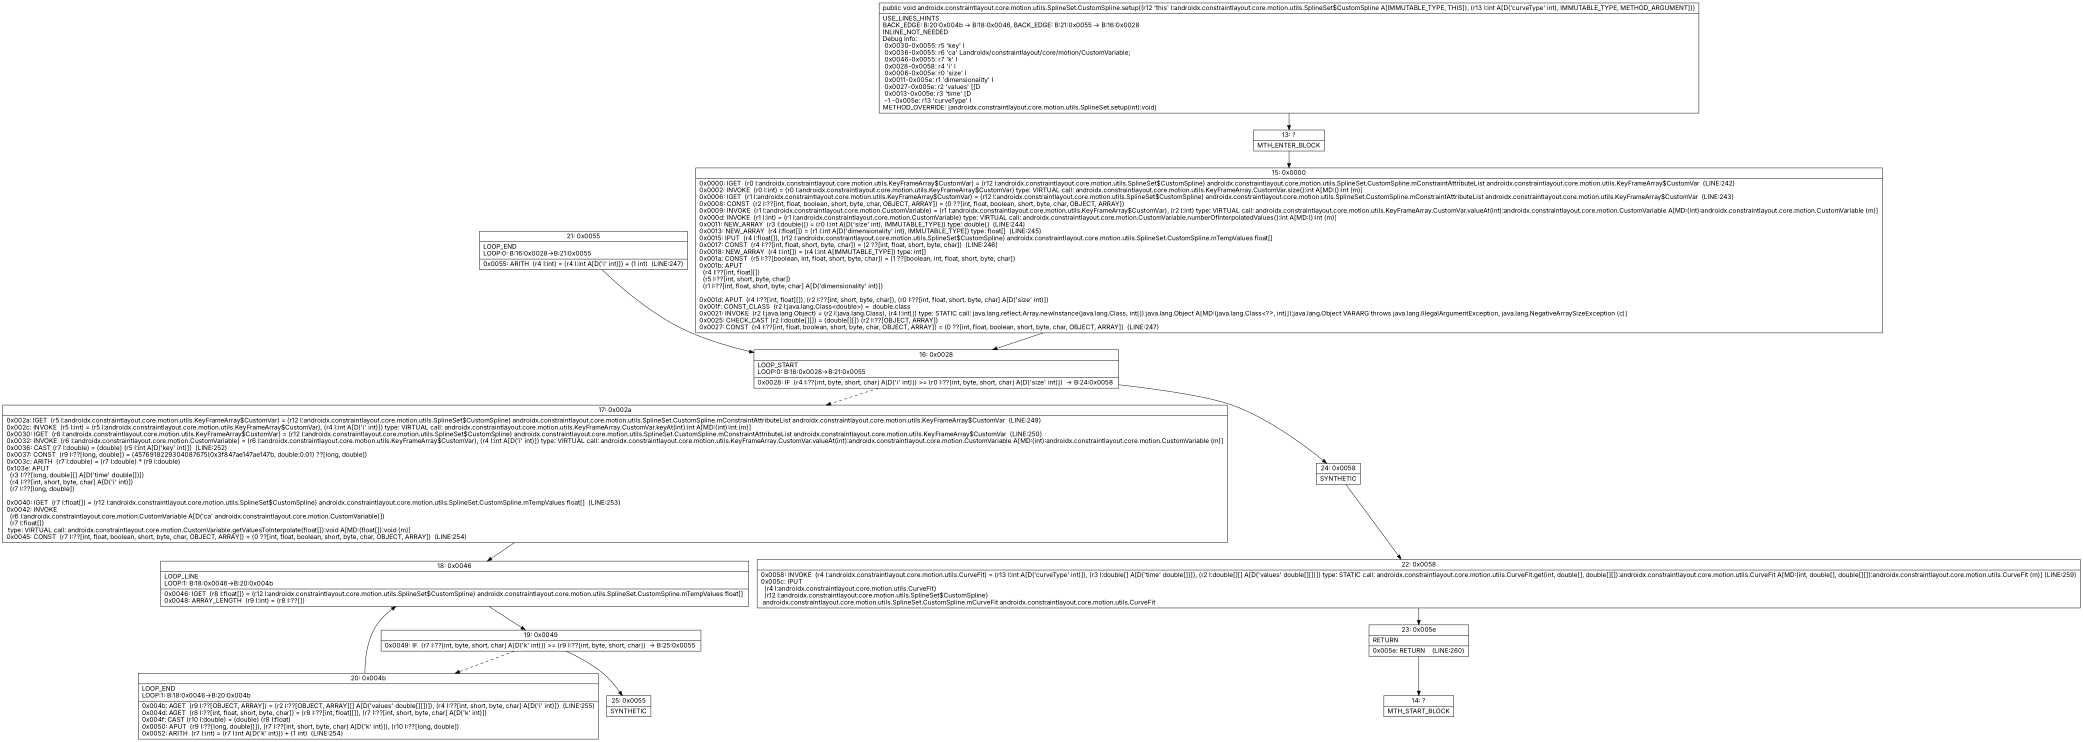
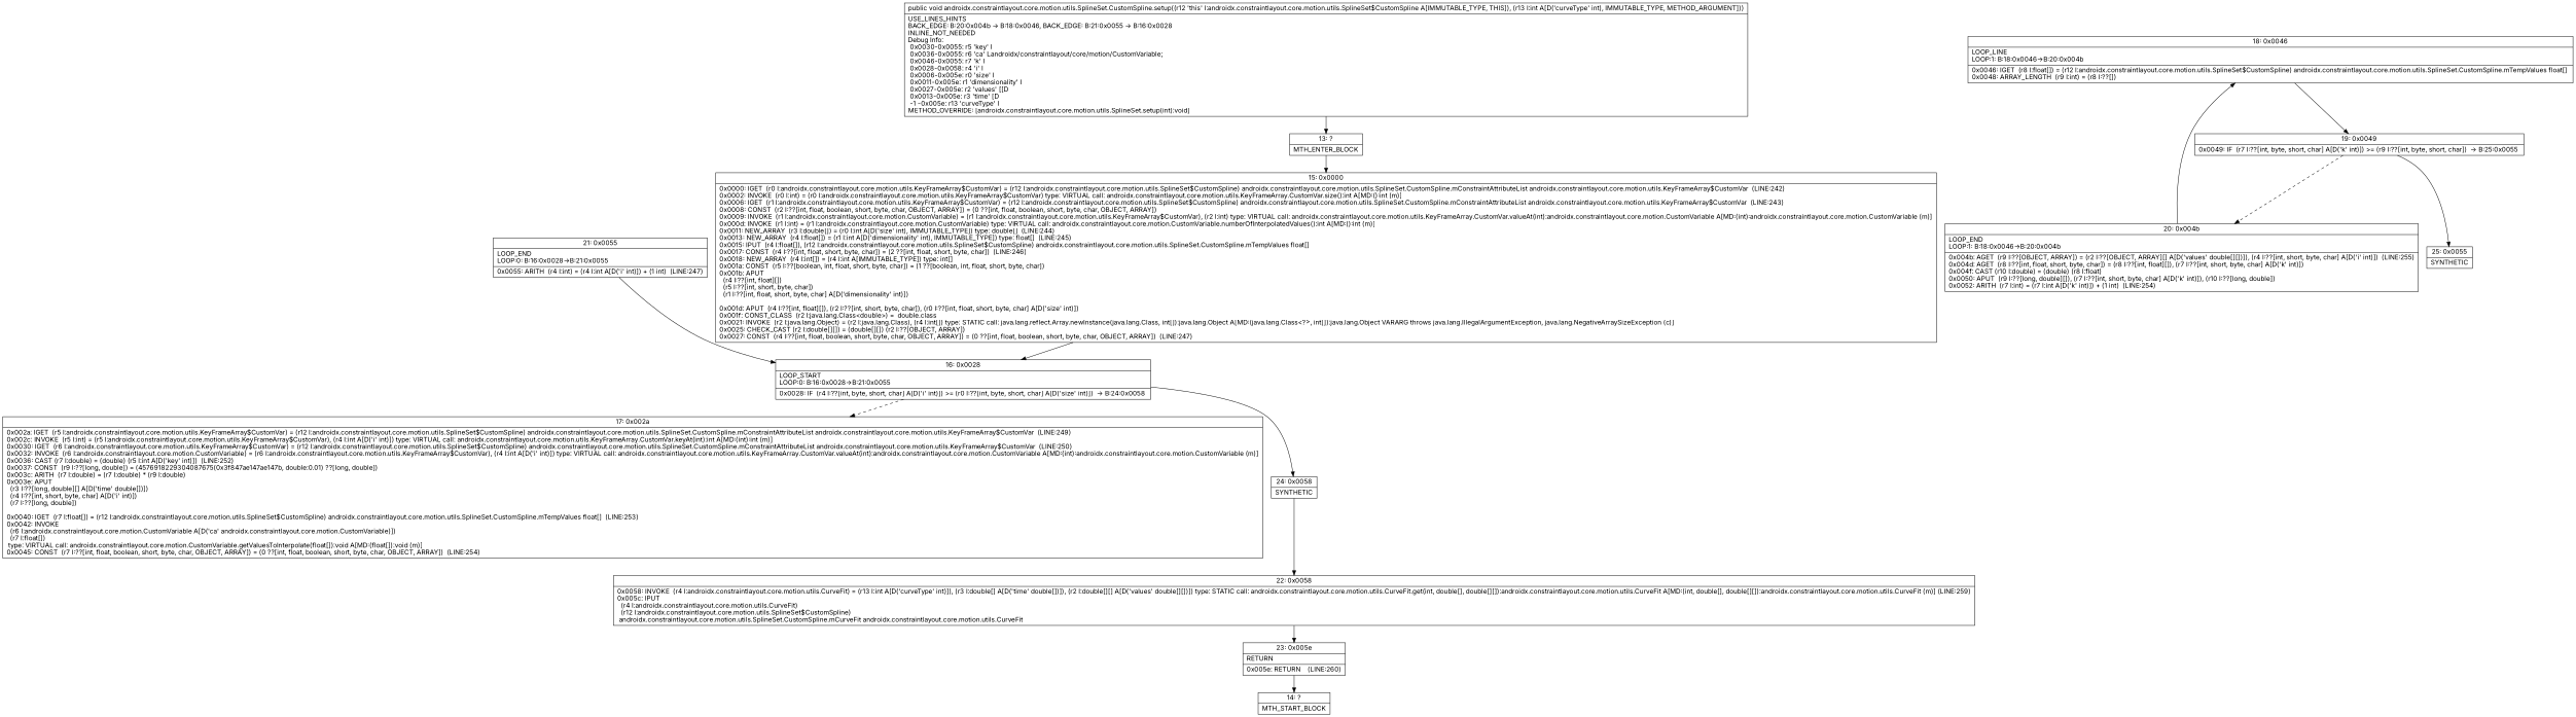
  digraph {
    fontname=Inter
    node [fontname=Inter shape=record]
    edge [fontname=Inter]
    n1 [label="{13\:\ ?|MTH_ENTER_BLOCK\l}"]
    n2 [label="{15\:\ 0x0000|0x0000: IGET  (r0 I:androidx.constraintlayout.core.motion.utils.KeyFrameArray$CustomVar) = (r12 I:androidx.constraintlayout.core.motion.utils.SplineSet$CustomSpline) androidx.constraintlayout.core.motion.utils.SplineSet.CustomSpline.mConstraintAttributeList androidx.constraintlayout.core.motion.utils.KeyFrameArray$CustomVar  (LINE:242)\l0x0002: INVOKE  (r0 I:int) = (r0 I:androidx.constraintlayout.core.motion.utils.KeyFrameArray$CustomVar) type: VIRTUAL call: androidx.constraintlayout.core.motion.utils.KeyFrameArray.CustomVar.size():int A[MD:():int (m)]\l0x0006: IGET  (r1 I:androidx.constraintlayout.core.motion.utils.KeyFrameArray$CustomVar) = (r12 I:androidx.constraintlayout.core.motion.utils.SplineSet$CustomSpline) androidx.constraintlayout.core.motion.utils.SplineSet.CustomSpline.mConstraintAttributeList androidx.constraintlayout.core.motion.utils.KeyFrameArray$CustomVar  (LINE:243)\l0x0008: CONST  (r2 I:??[int, float, boolean, short, byte, char, OBJECT, ARRAY]) = (0 ??[int, float, boolean, short, byte, char, OBJECT, ARRAY]) \l0x0009: INVOKE  (r1 I:androidx.constraintlayout.core.motion.CustomVariable) = (r1 I:androidx.constraintlayout.core.motion.utils.KeyFrameArray$CustomVar), (r2 I:int) type: VIRTUAL call: androidx.constraintlayout.core.motion.utils.KeyFrameArray.CustomVar.valueAt(int):androidx.constraintlayout.core.motion.CustomVariable A[MD:(int):androidx.constraintlayout.core.motion.CustomVariable (m)]\l0x000d: INVOKE  (r1 I:int) = (r1 I:androidx.constraintlayout.core.motion.CustomVariable) type: VIRTUAL call: androidx.constraintlayout.core.motion.CustomVariable.numberOfInterpolatedValues():int A[MD:():int (m)]\l0x0011: NEW_ARRAY  (r3 I:double[]) = (r0 I:int A[D('size' int), IMMUTABLE_TYPE]) type: double[]  (LINE:244)\l0x0013: NEW_ARRAY  (r4 I:float[]) = (r1 I:int A[D('dimensionality' int), IMMUTABLE_TYPE]) type: float[]  (LINE:245)\l0x0015: IPUT  (r4 I:float[]), (r12 I:androidx.constraintlayout.core.motion.utils.SplineSet$CustomSpline) androidx.constraintlayout.core.motion.utils.SplineSet.CustomSpline.mTempValues float[] \l0x0017: CONST  (r4 I:??[int, float, short, byte, char]) = (2 ??[int, float, short, byte, char])  (LINE:246)\l0x0018: NEW_ARRAY  (r4 I:int[]) = (r4 I:int A[IMMUTABLE_TYPE]) type: int[] \l0x001a: CONST  (r5 I:??[boolean, int, float, short, byte, char]) = (1 ??[boolean, int, float, short, byte, char]) \l0x001b: APUT  \l  (r4 I:??[int, float][])\l  (r5 I:??[int, short, byte, char])\l  (r1 I:??[int, float, short, byte, char] A[D('dimensionality' int)])\l \l0x001d: APUT  (r4 I:??[int, float][]), (r2 I:??[int, short, byte, char]), (r0 I:??[int, float, short, byte, char] A[D('size' int)]) \l0x001f: CONST_CLASS  (r2 I:java.lang.Class\<double\>) =  double.class \l0x0021: INVOKE  (r2 I:java.lang.Object) = (r2 I:java.lang.Class), (r4 I:int[]) type: STATIC call: java.lang.reflect.Array.newInstance(java.lang.Class, int[]):java.lang.Object A[MD:(java.lang.Class\<?\>, int[]):java.lang.Object VARARG throws java.lang.IllegalArgumentException, java.lang.NegativeArraySizeException (c)]\l0x0025: CHECK_CAST (r2 I:double[][]) = (double[][]) (r2 I:??[OBJECT, ARRAY]) \l0x0027: CONST  (r4 I:??[int, float, boolean, short, byte, char, OBJECT, ARRAY]) = (0 ??[int, float, boolean, short, byte, char, OBJECT, ARRAY])  (LINE:247)\l}"]
    n3 [label="{16\:\ 0x0028|LOOP_START\lLOOP:0: B:16:0x0028\-\>B:21:0x0055\l|0x0028: IF  (r4 I:??[int, byte, short, char] A[D('i' int)]) \>= (r0 I:??[int, byte, short, char] A[D('size' int)])  \-\> B:24:0x0058 \l}"]
-   n4 [label="{17\:\ 0x002a|0x002a: IGET  (r5 I:androidx.constraintlayout.core.motion.utils.KeyFrameArray$CustomVar) = (r12 I:androidx.constraintlayout.core.motion.utils.SplineSet$CustomSpline) androidx.constraintlayout.core.motion.utils.SplineSet.CustomSpline.mConstraintAttributeList androidx.constraintlayout.core.motion.utils.KeyFrameArray$CustomVar  (LINE:249)\l0x002c: INVOKE  (r5 I:int) = (r5 I:androidx.constraintlayout.core.motion.utils.KeyFrameArray$CustomVar), (r4 I:int A[D('i' int)]) type: VIRTUAL call: androidx.constraintlayout.core.motion.utils.KeyFrameArray.CustomVar.keyAt(int):int A[MD:(int):int (m)]\l0x0030: IGET  (r6 I:androidx.constraintlayout.core.motion.utils.KeyFrameArray$CustomVar) = (r12 I:androidx.constraintlayout.core.motion.utils.SplineSet$CustomSpline) androidx.constraintlayout.core.motion.utils.SplineSet.CustomSpline.mConstraintAttributeList androidx.constraintlayout.core.motion.utils.KeyFrameArray$CustomVar  (LINE:250)\l0x0032: INVOKE  (r6 I:androidx.constraintlayout.core.motion.CustomVariable) = (r6 I:androidx.constraintlayout.core.motion.utils.KeyFrameArray$CustomVar), (r4 I:int A[D('i' int)]) type: VIRTUAL call: androidx.constraintlayout.core.motion.utils.KeyFrameArray.CustomVar.valueAt(int):androidx.constraintlayout.core.motion.CustomVariable A[MD:(int):androidx.constraintlayout.core.motion.CustomVariable (m)]\l0x0036: CAST (r7 I:double) = (double) (r5 I:int A[D('key' int)])  (LINE:252)\l0x0037: CONST  (r9 I:??[long, double]) = (4576918229304087675(0x3f847ae147ae147b, double:0.01) ??[long, double]) \l0x003c: ARITH  (r7 I:double) = (r7 I:double) * (r9 I:double) \l0x103e: APUT  \l  (r3 I:??[long, double][] A[D('time' double[])])\l  (r4 I:??[int, short, byte, char] A[D('i' int)])\l  (r7 I:??[long, double])\l \l0x0040: IGET  (r7 I:float[]) = (r12 I:androidx.constraintlayout.core.motion.utils.SplineSet$CustomSpline) androidx.constraintlayout.core.motion.utils.SplineSet.CustomSpline.mTempValues float[]  (LINE:253)\l0x0042: INVOKE  \l  (r6 I:androidx.constraintlayout.core.motion.CustomVariable A[D('ca' androidx.constraintlayout.core.motion.CustomVariable)])\l  (r7 I:float[])\l type: VIRTUAL call: androidx.constraintlayout.core.motion.CustomVariable.getValuesToInterpolate(float[]):void A[MD:(float[]):void (m)]\l0x0045: CONST  (r7 I:??[int, float, boolean, short, byte, char, OBJECT, ARRAY]) = (0 ??[int, float, boolean, short, byte, char, OBJECT, ARRAY])  (LINE:254)\l}"]
+   n4 [label="{17\:\ 0x002a|0x002a: IGET  (r5 I:androidx.constraintlayout.core.motion.utils.KeyFrameArray$CustomVar) = (r12 I:androidx.constraintlayout.core.motion.utils.SplineSet$CustomSpline) androidx.constraintlayout.core.motion.utils.SplineSet.CustomSpline.mConstraintAttributeList androidx.constraintlayout.core.motion.utils.KeyFrameArray$CustomVar  (LINE:249)\l0x002c: INVOKE  (r5 I:int) = (r5 I:androidx.constraintlayout.core.motion.utils.KeyFrameArray$CustomVar), (r4 I:int A[D('i' int)]) type: VIRTUAL call: androidx.constraintlayout.core.motion.utils.KeyFrameArray.CustomVar.keyAt(int):int A[MD:(int):int (m)]\l0x0030: IGET  (r6 I:androidx.constraintlayout.core.motion.utils.KeyFrameArray$CustomVar) = (r12 I:androidx.constraintlayout.core.motion.utils.SplineSet$CustomSpline) androidx.constraintlayout.core.motion.utils.SplineSet.CustomSpline.mConstraintAttributeList androidx.constraintlayout.core.motion.utils.KeyFrameArray$CustomVar  (LINE:250)\l0x0032: INVOKE  (r6 I:androidx.constraintlayout.core.motion.CustomVariable) = (r6 I:androidx.constraintlayout.core.motion.utils.KeyFrameArray$CustomVar), (r4 I:int A[D('i' int)]) type: VIRTUAL call: androidx.constraintlayout.core.motion.utils.KeyFrameArray.CustomVar.valueAt(int):androidx.constraintlayout.core.motion.CustomVariable A[MD:(int):androidx.constraintlayout.core.motion.CustomVariable (m)]\l0x0036: CAST (r7 I:double) = (double) (r5 I:int A[D('key' int)])  (LINE:252)\l0x0037: CONST  (r9 I:??[long, double]) = (4576918229304087675(0x3f847ae147ae147b, double:0.01) ??[long, double]) \l0x003c: ARITH  (r7 I:double) = (r7 I:double) * (r9 I:double) \l0x003e: APUT  \l  (r3 I:??[long, double][] A[D('time' double[])])\l  (r4 I:??[int, short, byte, char] A[D('i' int)])\l  (r7 I:??[long, double])\l \l0x0040: IGET  (r7 I:float[]) = (r12 I:androidx.constraintlayout.core.motion.utils.SplineSet$CustomSpline) androidx.constraintlayout.core.motion.utils.SplineSet.CustomSpline.mTempValues float[]  (LINE:253)\l0x0042: INVOKE  \l  (r6 I:androidx.constraintlayout.core.motion.CustomVariable A[D('ca' androidx.constraintlayout.core.motion.CustomVariable)])\l  (r7 I:float[])\l type: VIRTUAL call: androidx.constraintlayout.core.motion.CustomVariable.getValuesToInterpolate(float[]):void A[MD:(float[]):void (m)]\l0x0045: CONST  (r7 I:??[int, float, boolean, short, byte, char, OBJECT, ARRAY]) = (0 ??[int, float, boolean, short, byte, char, OBJECT, ARRAY])  (LINE:254)\l}"]
    n5 [label="{24\:\ 0x0058|SYNTHETIC\l}"]
    n6 [label="{18\:\ 0x0046|LOOP_LINE\lLOOP:1: B:18:0x0046\-\>B:20:0x004b\l|0x0046: IGET  (r8 I:float[]) = (r12 I:androidx.constraintlayout.core.motion.utils.SplineSet$CustomSpline) androidx.constraintlayout.core.motion.utils.SplineSet.CustomSpline.mTempValues float[] \l0x0048: ARRAY_LENGTH  (r9 I:int) = (r8 I:??[]) \l}"]
    n7 [label="{22\:\ 0x0058|0x0058: INVOKE  (r4 I:androidx.constraintlayout.core.motion.utils.CurveFit) = (r13 I:int A[D('curveType' int)]), (r3 I:double[] A[D('time' double[])]), (r2 I:double[][] A[D('values' double[][])]) type: STATIC call: androidx.constraintlayout.core.motion.utils.CurveFit.get(int, double[], double[][]):androidx.constraintlayout.core.motion.utils.CurveFit A[MD:(int, double[], double[][]):androidx.constraintlayout.core.motion.utils.CurveFit (m)] (LINE:259)\l0x005c: IPUT  \l  (r4 I:androidx.constraintlayout.core.motion.utils.CurveFit)\l  (r12 I:androidx.constraintlayout.core.motion.utils.SplineSet$CustomSpline)\l androidx.constraintlayout.core.motion.utils.SplineSet.CustomSpline.mCurveFit androidx.constraintlayout.core.motion.utils.CurveFit \l}"]
    n8 [label="{19\:\ 0x0049|0x0049: IF  (r7 I:??[int, byte, short, char] A[D('k' int)]) \>= (r9 I:??[int, byte, short, char])  \-\> B:25:0x0055 \l}"]
    n9 [label="{20\:\ 0x004b|LOOP_END\lLOOP:1: B:18:0x0046\-\>B:20:0x004b\l|0x004b: AGET  (r9 I:??[OBJECT, ARRAY]) = (r2 I:??[OBJECT, ARRAY][] A[D('values' double[][])]), (r4 I:??[int, short, byte, char] A[D('i' int)])  (LINE:255)\l0x004d: AGET  (r8 I:??[int, float, short, byte, char]) = (r8 I:??[int, float][]), (r7 I:??[int, short, byte, char] A[D('k' int)]) \l0x004f: CAST (r10 I:double) = (double) (r8 I:float) \l0x0050: APUT  (r9 I:??[long, double][]), (r7 I:??[int, short, byte, char] A[D('k' int)]), (r10 I:??[long, double]) \l0x0052: ARITH  (r7 I:int) = (r7 I:int A[D('k' int)]) + (1 int)  (LINE:254)\l}"]
    n10 [label="{25\:\ 0x0055|SYNTHETIC\l}"]
    n11 [label="{21\:\ 0x0055|LOOP_END\lLOOP:0: B:16:0x0028\-\>B:21:0x0055\l|0x0055: ARITH  (r4 I:int) = (r4 I:int A[D('i' int)]) + (1 int)  (LINE:247)\l}"]
    n12 [label="{23\:\ 0x005e|RETURN\l|0x005e: RETURN    (LINE:260)\l}"]
    n13 [label="{14\:\ ?|MTH_START_BLOCK\l}"]
    n14 [label="{public void androidx.constraintlayout.core.motion.utils.SplineSet.CustomSpline.setup((r12 'this' I:androidx.constraintlayout.core.motion.utils.SplineSet$CustomSpline A[IMMUTABLE_TYPE, THIS]), (r13 I:int A[D('curveType' int), IMMUTABLE_TYPE, METHOD_ARGUMENT]))  | USE_LINES_HINTS\lBACK_EDGE: B:20:0x004b \-\> B:18:0x0046, BACK_EDGE: B:21:0x0055 \-\> B:16:0x0028\lINLINE_NOT_NEEDED\lDebug Info:\l  0x0030\-0x0055: r5 'key' I\l  0x0036\-0x0055: r6 'ca' Landroidx\/constraintlayout\/core\/motion\/CustomVariable;\l  0x0046\-0x0055: r7 'k' I\l  0x0028\-0x0058: r4 'i' I\l  0x0006\-0x005e: r0 'size' I\l  0x0011\-0x005e: r1 'dimensionality' I\l  0x0027\-0x005e: r2 'values' [[D\l  0x0013\-0x005e: r3 'time' [D\l  \-1 \-0x005e: r13 'curveType' I\lMETHOD_OVERRIDE: [androidx.constraintlayout.core.motion.utils.SplineSet.setup(int):void]\l}"]
    n1 -> n2
    n2 -> n3
    n3 -> n4 [style=dashed]
    n3 -> n5
-   n4 -> n6
    n5 -> n7
    n6 -> n8
    n7 -> n12
    n8 -> n9 [style=dashed]
    n8 -> n10
    n9 -> n6
    n11 -> n3
    n12 -> n13
    n14 -> n1
  }
